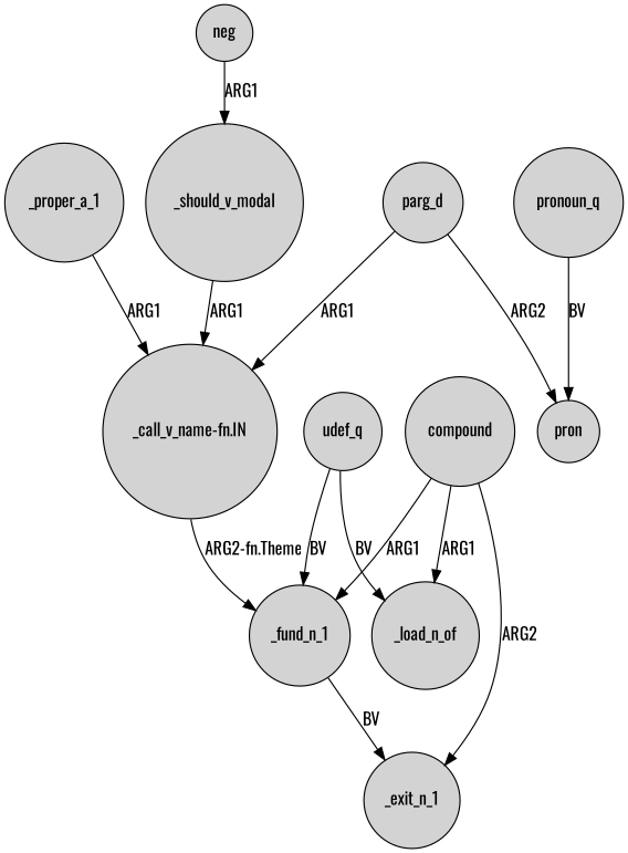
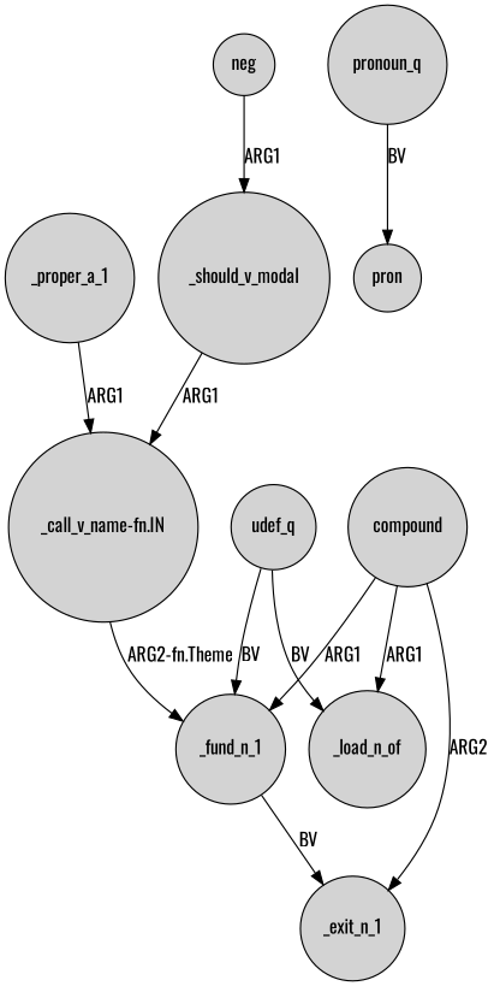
  digraph {
    fontname=Oswald
    node [fontname=Oswald shape=circle style=filled]
    edge [fontname=Oswald]
    _proper_a_1
    "_call_v_name-fn.IN"
    _fund_n_1
    _exit_n_1
    udef_q
    _load_n_of
    compound
    neg
    _should_v_modal
-   parg_d
    pron
    pronoun_q
    _proper_a_1 -> "_call_v_name-fn.IN" [label=ARG1]
    "_call_v_name-fn.IN" -> _fund_n_1 [label="ARG2-fn.Theme"]
    _fund_n_1 -> _exit_n_1 [label=BV]
    udef_q -> _fund_n_1 [label=BV]
    udef_q -> _load_n_of [label=BV]
    compound -> _fund_n_1 [label=ARG1]
    compound -> _exit_n_1 [label=ARG2]
    compound -> _load_n_of [label=ARG1]
    neg -> _should_v_modal [label=ARG1]
    _should_v_modal -> "_call_v_name-fn.IN" [label=ARG1]
-   parg_d -> "_call_v_name-fn.IN" [label=ARG1]
-   parg_d -> pron [label=ARG2]
    pronoun_q -> pron [label=BV]
  }
